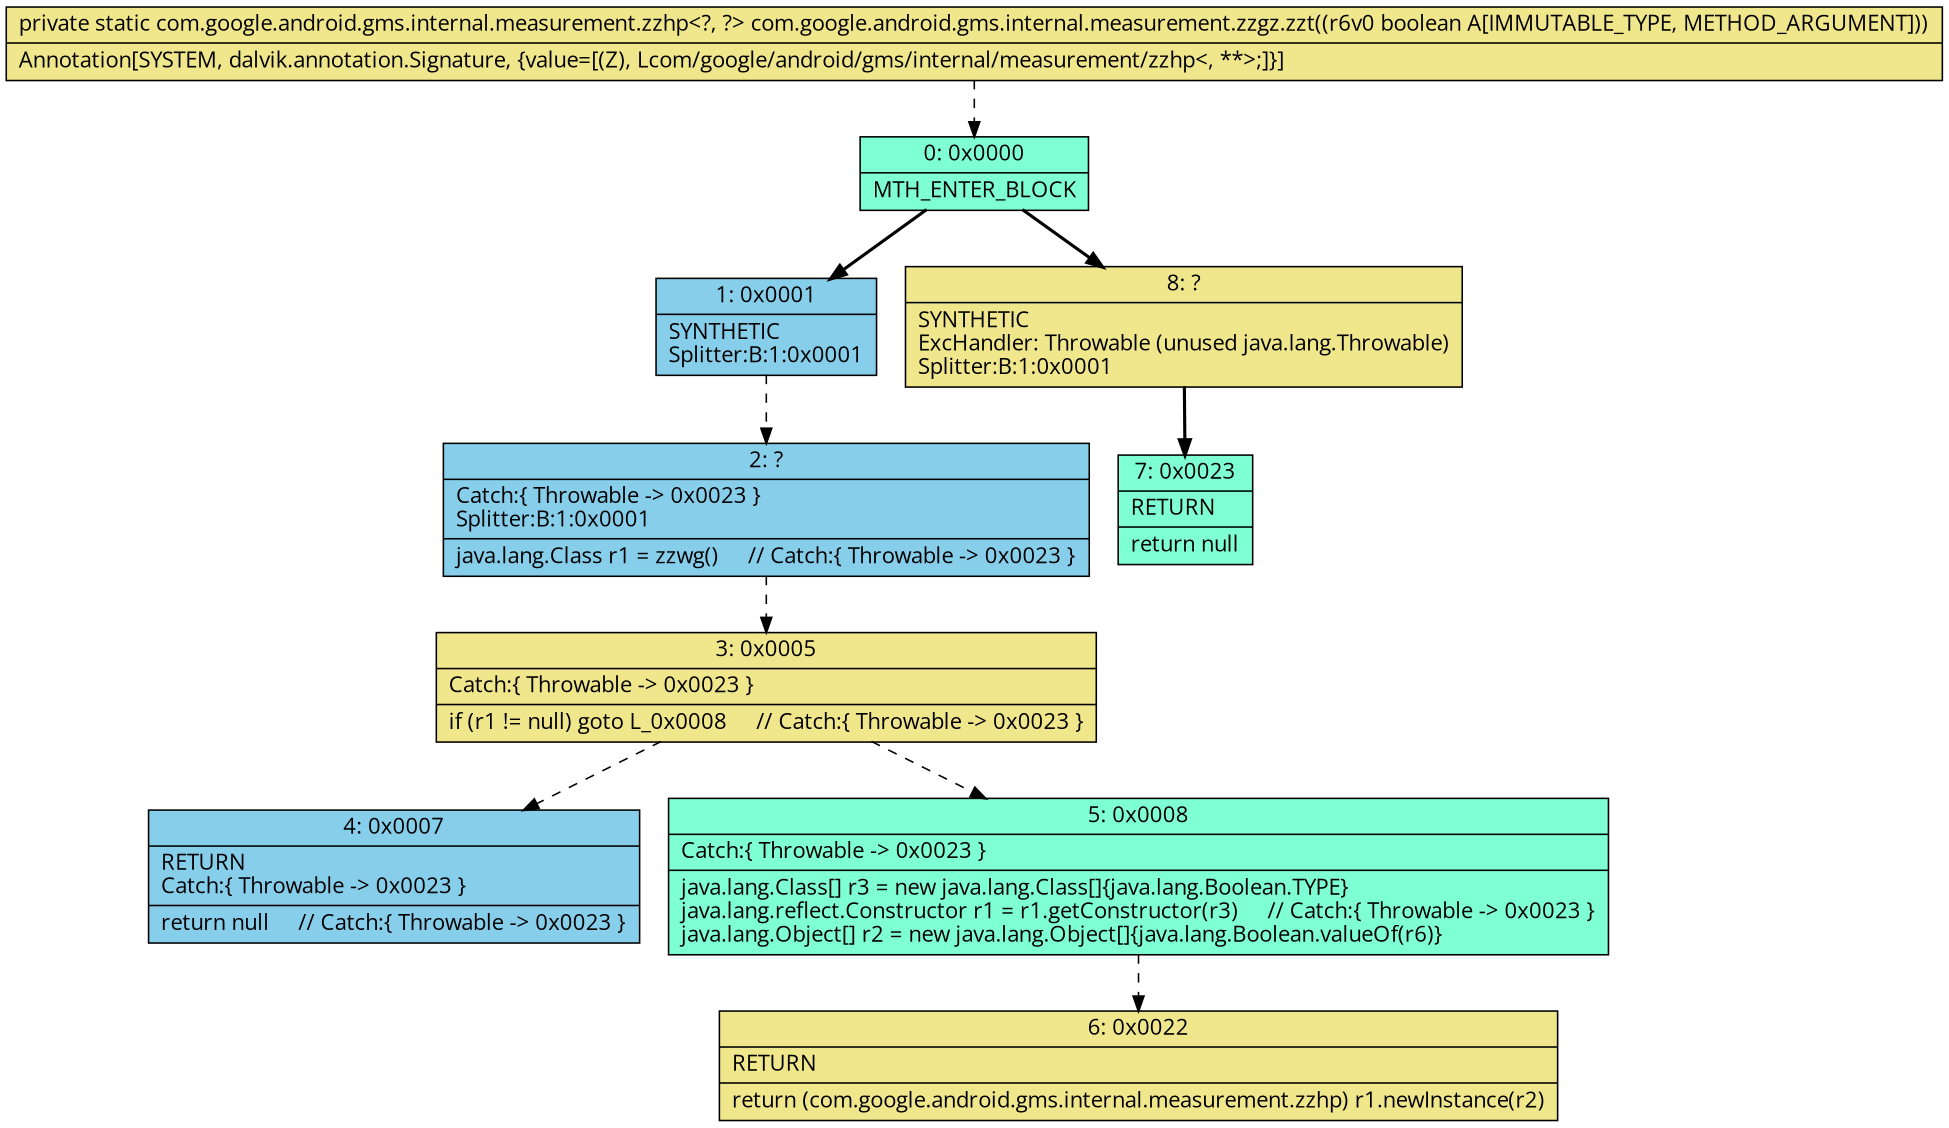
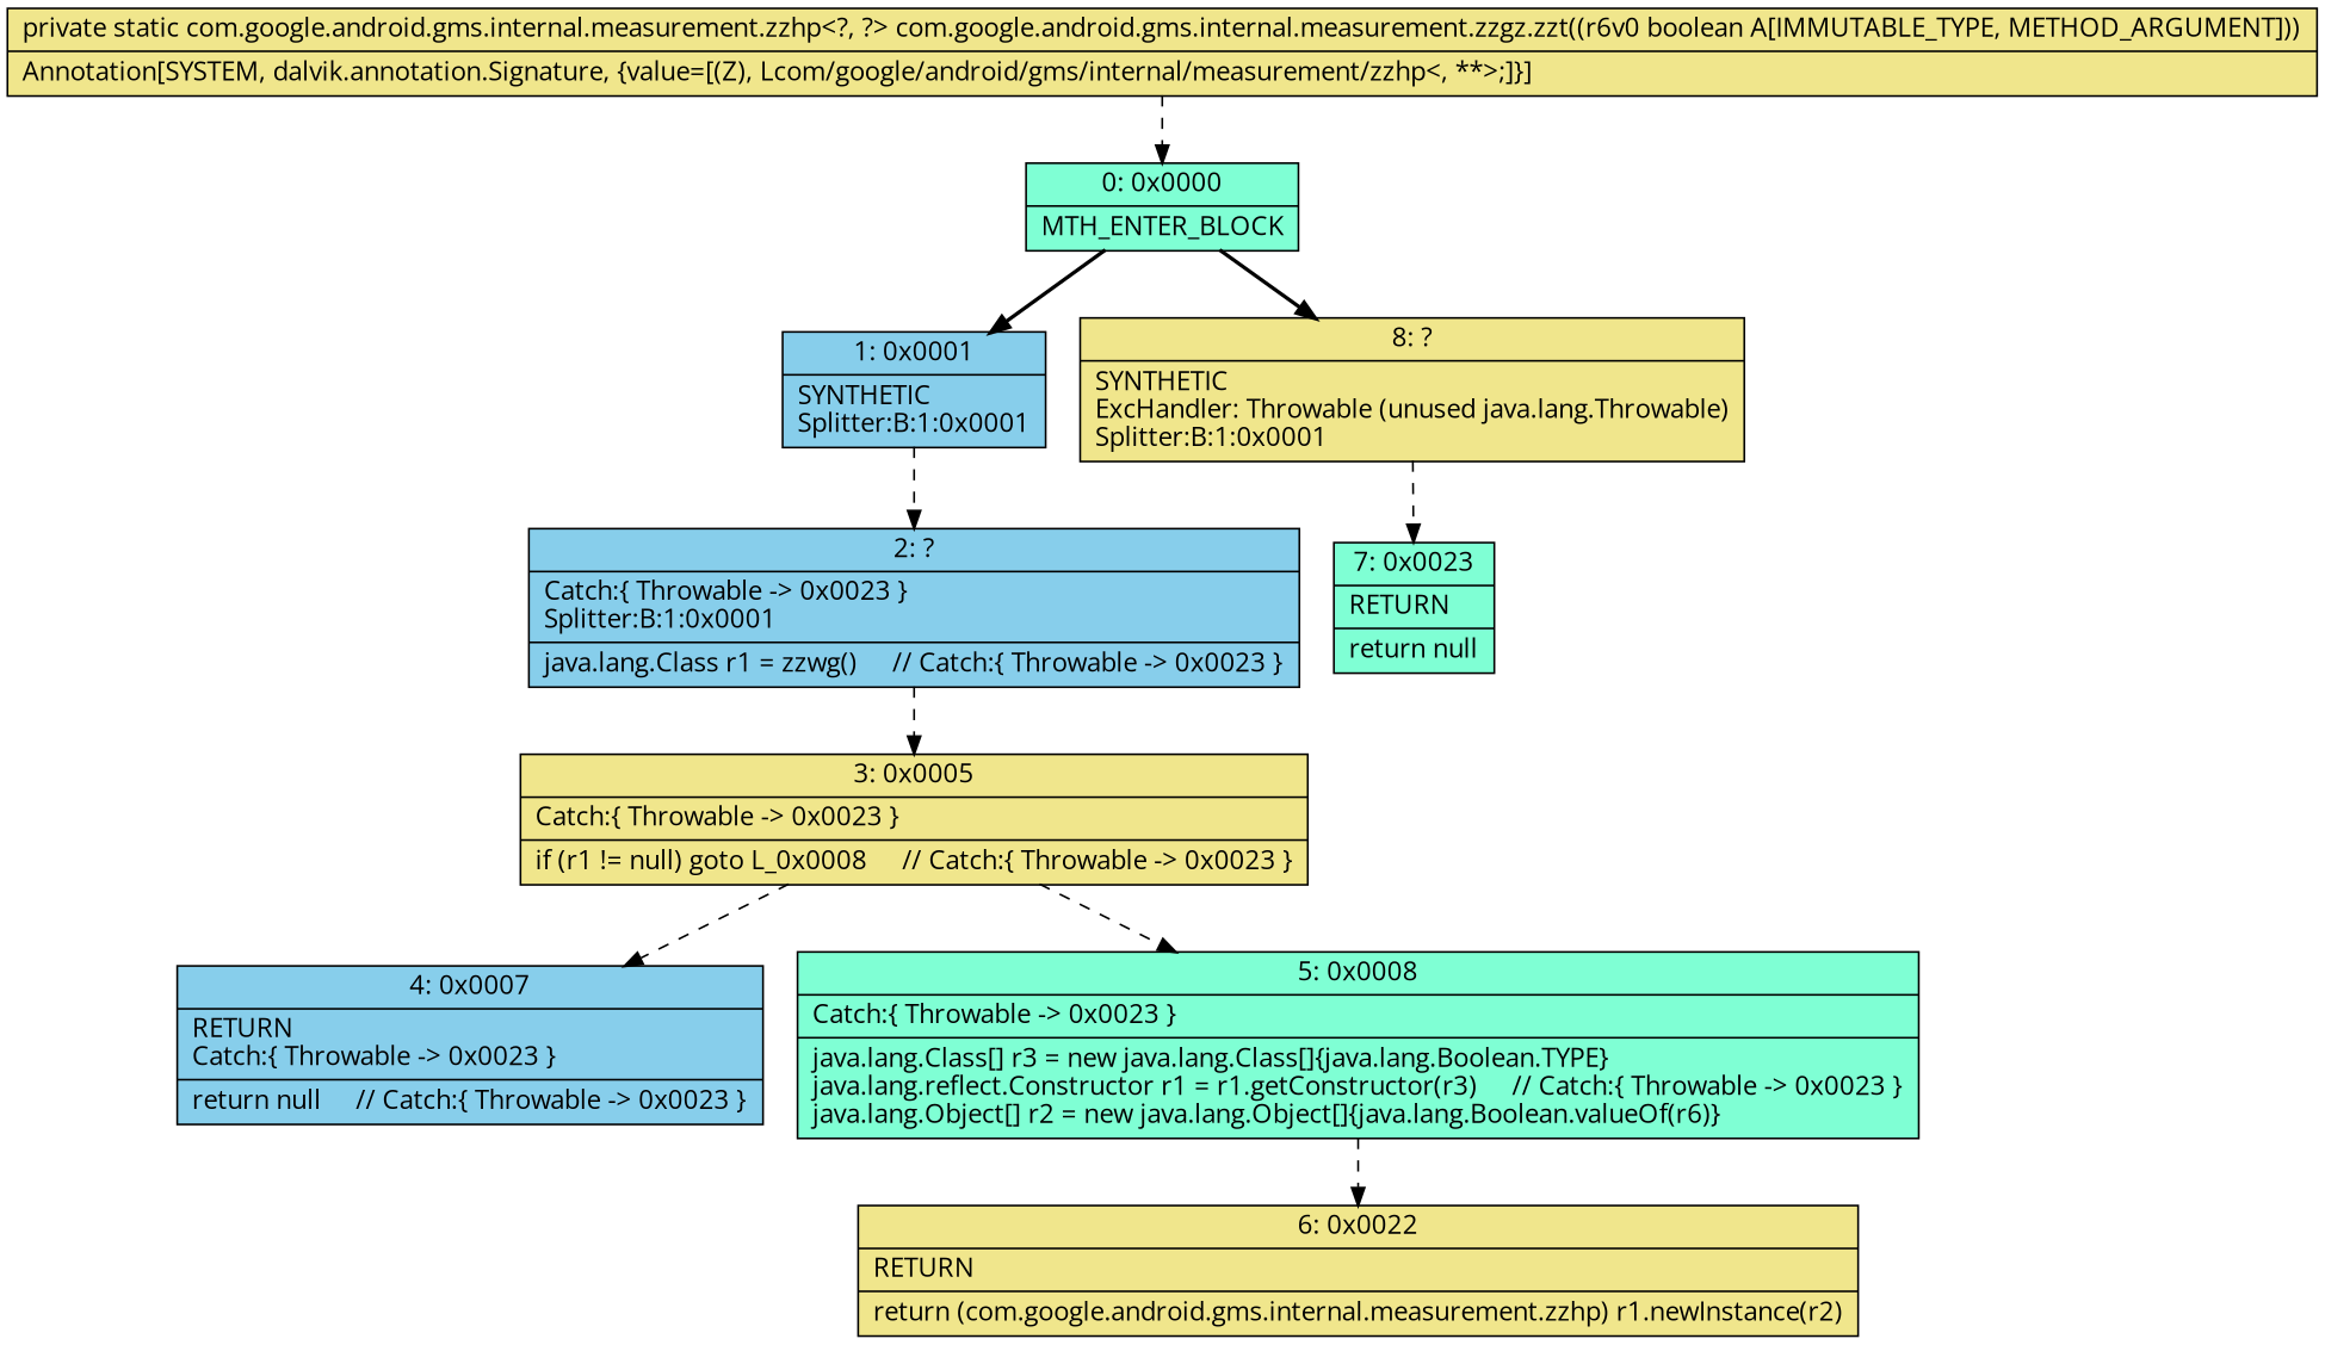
  digraph {
    fontname="Open Sans"
    node [fillcolor=khaki fontname="Open Sans" shape=record style=filled]
    edge [fontname="Open Sans" style=dashed]
    n1 [fillcolor=aquamarine label="{0\:\ 0x0000|MTH_ENTER_BLOCK\l}"]
    n2 [fillcolor=skyblue label="{1\:\ 0x0001|SYNTHETIC\lSplitter:B:1:0x0001\l}"]
    n3 [label="{8\:\ ?|SYNTHETIC\lExcHandler: Throwable (unused java.lang.Throwable)\lSplitter:B:1:0x0001\l}"]
    n4 [fillcolor=skyblue label="{2\:\ ?|Catch:\{ Throwable \-\> 0x0023 \}\lSplitter:B:1:0x0001\l|java.lang.Class r1 = zzwg()     \/\/ Catch:\{ Throwable \-\> 0x0023 \}\l}"]
    n5 [label="{3\:\ 0x0005|Catch:\{ Throwable \-\> 0x0023 \}\l|if (r1 != null) goto L_0x0008     \/\/ Catch:\{ Throwable \-\> 0x0023 \}\l}"]
    n6 [fillcolor=aquamarine label="{7\:\ 0x0023|RETURN\l|return null\l}"]
    n7 [fillcolor=skyblue label="{4\:\ 0x0007|RETURN\lCatch:\{ Throwable \-\> 0x0023 \}\l|return null     \/\/ Catch:\{ Throwable \-\> 0x0023 \}\l}"]
    n8 [fillcolor=aquamarine label="{5\:\ 0x0008|Catch:\{ Throwable \-\> 0x0023 \}\l|java.lang.Class[] r3 = new java.lang.Class[]\{java.lang.Boolean.TYPE\}\ljava.lang.reflect.Constructor r1 = r1.getConstructor(r3)     \/\/ Catch:\{ Throwable \-\> 0x0023 \}\ljava.lang.Object[] r2 = new java.lang.Object[]\{java.lang.Boolean.valueOf(r6)\}\l}"]
    n9 [label="{6\:\ 0x0022|RETURN\l|return (com.google.android.gms.internal.measurement.zzhp) r1.newInstance(r2)\l}"]
    n10 [label="{private static com.google.android.gms.internal.measurement.zzhp\<?, ?\> com.google.android.gms.internal.measurement.zzgz.zzt((r6v0 boolean A[IMMUTABLE_TYPE, METHOD_ARGUMENT]))  | Annotation[SYSTEM, dalvik.annotation.Signature, \{value=[(Z), Lcom\/google\/android\/gms\/internal\/measurement\/zzhp\<, **\>;]\}]\l}"]
    n1 -> n2 [style=bold]
    n1 -> n3 [style=bold]
    n2 -> n4
-   n3 -> n6 [style=bold]
+   n3 -> n6
    n4 -> n5
    n5 -> n7
    n5 -> n8
    n8 -> n9
    n10 -> n1
  }
